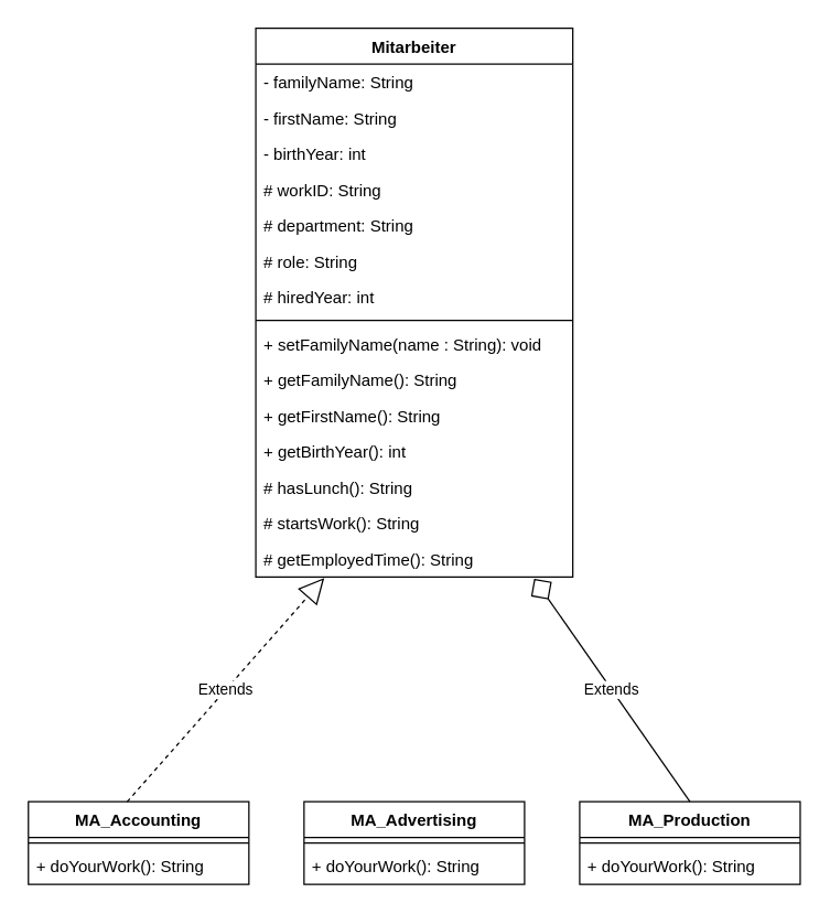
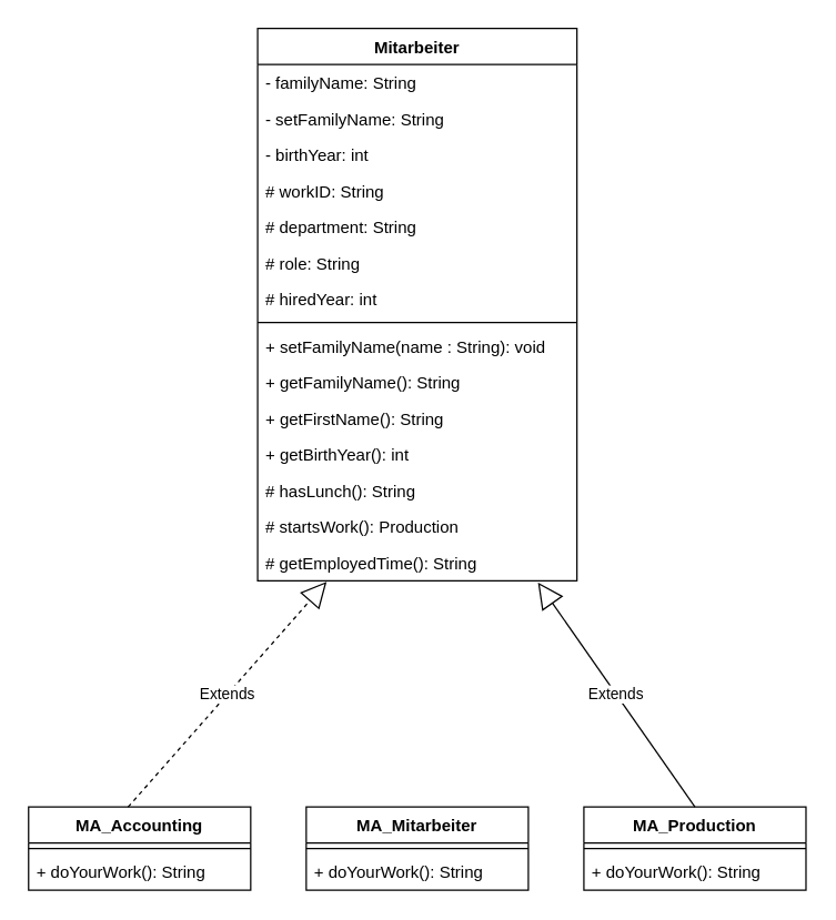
  <mxCell id="0" />
  <mxCell id="1" parent="0" />
  <mxCell id="2" value="Mitarbeiter" style="swimlane;fontStyle=1;align=center;verticalAlign=top;childLayout=stackLayout;horizontal=1;startSize=26;horizontalStack=0;resizeParent=1;resizeParentMax=0;resizeLast=0;collapsible=1;marginBottom=0;" parent="1" vertex="1"><mxGeometry x="185" y="20" width="230" height="398" as="geometry" /></mxCell>
  <mxCell id="3" value="- familyName: String" style="text;strokeColor=none;fillColor=none;align=left;verticalAlign=top;spacingLeft=4;spacingRight=4;overflow=hidden;rotatable=0;points=[[0,0.5],[1,0.5]];portConstraint=eastwest;" parent="2" vertex="1"><mxGeometry y="26" width="230" height="26" as="geometry" /></mxCell>
- <mxCell id="4" value="- firstName: String" style="text;strokeColor=none;fillColor=none;align=left;verticalAlign=top;spacingLeft=4;spacingRight=4;overflow=hidden;rotatable=0;points=[[0,0.5],[1,0.5]];portConstraint=eastwest;" parent="2" vertex="1"><mxGeometry y="52" width="230" height="26" as="geometry" /></mxCell>
+ <mxCell id="4" value="- setFamilyName: String" style="text;strokeColor=none;fillColor=none;align=left;verticalAlign=top;spacingLeft=4;spacingRight=4;overflow=hidden;rotatable=0;points=[[0,0.5],[1,0.5]];portConstraint=eastwest;" parent="2" vertex="1"><mxGeometry y="52" width="230" height="26" as="geometry" /></mxCell>
  <mxCell id="5" value="- birthYear: int" style="text;strokeColor=none;fillColor=none;align=left;verticalAlign=top;spacingLeft=4;spacingRight=4;overflow=hidden;rotatable=0;points=[[0,0.5],[1,0.5]];portConstraint=eastwest;" parent="2" vertex="1"><mxGeometry y="78" width="230" height="26" as="geometry" /></mxCell>
  <mxCell id="6" value="# workID: String" style="text;strokeColor=none;fillColor=none;align=left;verticalAlign=top;spacingLeft=4;spacingRight=4;overflow=hidden;rotatable=0;points=[[0,0.5],[1,0.5]];portConstraint=eastwest;" parent="2" vertex="1"><mxGeometry y="104" width="230" height="26" as="geometry" /></mxCell>
  <mxCell id="7" value="# department: String" style="text;strokeColor=none;fillColor=none;align=left;verticalAlign=top;spacingLeft=4;spacingRight=4;overflow=hidden;rotatable=0;points=[[0,0.5],[1,0.5]];portConstraint=eastwest;" parent="2" vertex="1"><mxGeometry y="130" width="230" height="26" as="geometry" /></mxCell>
  <mxCell id="8" value="# role: String" style="text;strokeColor=none;fillColor=none;align=left;verticalAlign=top;spacingLeft=4;spacingRight=4;overflow=hidden;rotatable=0;points=[[0,0.5],[1,0.5]];portConstraint=eastwest;" parent="2" vertex="1"><mxGeometry y="156" width="230" height="26" as="geometry" /></mxCell>
  <mxCell id="9" value="# hiredYear: int" style="text;strokeColor=none;fillColor=none;align=left;verticalAlign=top;spacingLeft=4;spacingRight=4;overflow=hidden;rotatable=0;points=[[0,0.5],[1,0.5]];portConstraint=eastwest;" parent="2" vertex="1"><mxGeometry y="182" width="230" height="26" as="geometry" /></mxCell>
  <mxCell id="10" value="" style="line;strokeWidth=1;fillColor=none;align=left;verticalAlign=middle;spacingTop=-1;spacingLeft=3;spacingRight=3;rotatable=0;labelPosition=right;points=[];portConstraint=eastwest;" parent="2" vertex="1"><mxGeometry y="208" width="230" height="8" as="geometry" /></mxCell>
  <mxCell id="11" value="+ setFamilyName(name : String): void" style="text;strokeColor=none;fillColor=none;align=left;verticalAlign=top;spacingLeft=4;spacingRight=4;overflow=hidden;rotatable=0;points=[[0,0.5],[1,0.5]];portConstraint=eastwest;" parent="2" vertex="1"><mxGeometry y="216" width="230" height="26" as="geometry" /></mxCell>
  <mxCell id="12" value="+ getFamilyName(): String" style="text;strokeColor=none;fillColor=none;align=left;verticalAlign=top;spacingLeft=4;spacingRight=4;overflow=hidden;rotatable=0;points=[[0,0.5],[1,0.5]];portConstraint=eastwest;" parent="2" vertex="1"><mxGeometry y="242" width="230" height="26" as="geometry" /></mxCell>
  <mxCell id="13" value="+ getFirstName(): String" style="text;strokeColor=none;fillColor=none;align=left;verticalAlign=top;spacingLeft=4;spacingRight=4;overflow=hidden;rotatable=0;points=[[0,0.5],[1,0.5]];portConstraint=eastwest;" parent="2" vertex="1"><mxGeometry y="268" width="230" height="26" as="geometry" /></mxCell>
  <mxCell id="14" value="+ getBirthYear(): int" style="text;strokeColor=none;fillColor=none;align=left;verticalAlign=top;spacingLeft=4;spacingRight=4;overflow=hidden;rotatable=0;points=[[0,0.5],[1,0.5]];portConstraint=eastwest;" parent="2" vertex="1"><mxGeometry y="294" width="230" height="26" as="geometry" /></mxCell>
  <mxCell id="15" value="# hasLunch(): String" style="text;strokeColor=none;fillColor=none;align=left;verticalAlign=top;spacingLeft=4;spacingRight=4;overflow=hidden;rotatable=0;points=[[0,0.5],[1,0.5]];portConstraint=eastwest;" parent="2" vertex="1"><mxGeometry y="320" width="230" height="26" as="geometry" /></mxCell>
- <mxCell id="16" value="# startsWork(): String" style="text;strokeColor=none;fillColor=none;align=left;verticalAlign=top;spacingLeft=4;spacingRight=4;overflow=hidden;rotatable=0;points=[[0,0.5],[1,0.5]];portConstraint=eastwest;" parent="2" vertex="1"><mxGeometry y="346" width="230" height="26" as="geometry" /></mxCell>
+ <mxCell id="16" value="# startsWork(): Production" style="text;strokeColor=none;fillColor=none;align=left;verticalAlign=top;spacingLeft=4;spacingRight=4;overflow=hidden;rotatable=0;points=[[0,0.5],[1,0.5]];portConstraint=eastwest;" parent="2" vertex="1"><mxGeometry y="346" width="230" height="26" as="geometry" /></mxCell>
  <mxCell id="17" value="# getEmployedTime(): String" style="text;strokeColor=none;fillColor=none;align=left;verticalAlign=top;spacingLeft=4;spacingRight=4;overflow=hidden;rotatable=0;points=[[0,0.5],[1,0.5]];portConstraint=eastwest;" parent="2" vertex="1"><mxGeometry y="372" width="230" height="26" as="geometry" /></mxCell>
  <mxCell id="18" value="MA_Accounting" style="swimlane;fontStyle=1;align=center;verticalAlign=top;childLayout=stackLayout;horizontal=1;startSize=26;horizontalStack=0;resizeParent=1;resizeParentMax=0;resizeLast=0;collapsible=1;marginBottom=0;" parent="1" vertex="1"><mxGeometry x="20" y="581" width="160" height="60" as="geometry" /></mxCell>
  <mxCell id="19" value="" style="line;strokeWidth=1;fillColor=none;align=left;verticalAlign=middle;spacingTop=-1;spacingLeft=3;spacingRight=3;rotatable=0;labelPosition=right;points=[];portConstraint=eastwest;" parent="18" vertex="1"><mxGeometry y="26" width="160" height="8" as="geometry" /></mxCell>
  <mxCell id="20" value="+ doYourWork(): String" style="text;strokeColor=none;fillColor=none;align=left;verticalAlign=top;spacingLeft=4;spacingRight=4;overflow=hidden;rotatable=0;points=[[0,0.5],[1,0.5]];portConstraint=eastwest;" parent="18" vertex="1"><mxGeometry y="34" width="160" height="26" as="geometry" /></mxCell>
- <mxCell id="21" value="MA_Advertising" style="swimlane;fontStyle=1;align=center;verticalAlign=top;childLayout=stackLayout;horizontal=1;startSize=26;horizontalStack=0;resizeParent=1;resizeParentMax=0;resizeLast=0;collapsible=1;marginBottom=0;" parent="1" vertex="1"><mxGeometry x="220" y="581" width="160" height="60" as="geometry" /></mxCell>
+ <mxCell id="21" value="MA_Mitarbeiter" style="swimlane;fontStyle=1;align=center;verticalAlign=top;childLayout=stackLayout;horizontal=1;startSize=26;horizontalStack=0;resizeParent=1;resizeParentMax=0;resizeLast=0;collapsible=1;marginBottom=0;" parent="1" vertex="1"><mxGeometry x="220" y="581" width="160" height="60" as="geometry" /></mxCell>
  <mxCell id="22" value="" style="line;strokeWidth=1;fillColor=none;align=left;verticalAlign=middle;spacingTop=-1;spacingLeft=3;spacingRight=3;rotatable=0;labelPosition=right;points=[];portConstraint=eastwest;" parent="21" vertex="1"><mxGeometry y="26" width="160" height="8" as="geometry" /></mxCell>
  <mxCell id="23" value="+ doYourWork(): String" style="text;strokeColor=none;fillColor=none;align=left;verticalAlign=top;spacingLeft=4;spacingRight=4;overflow=hidden;rotatable=0;points=[[0,0.5],[1,0.5]];portConstraint=eastwest;" parent="21" vertex="1"><mxGeometry y="34" width="160" height="26" as="geometry" /></mxCell>
  <mxCell id="24" value="MA_Production" style="swimlane;fontStyle=1;align=center;verticalAlign=top;childLayout=stackLayout;horizontal=1;startSize=26;horizontalStack=0;resizeParent=1;resizeParentMax=0;resizeLast=0;collapsible=1;marginBottom=0;" parent="1" vertex="1"><mxGeometry x="420" y="581" width="160" height="60" as="geometry" /></mxCell>
  <mxCell id="25" value="" style="line;strokeWidth=1;fillColor=none;align=left;verticalAlign=middle;spacingTop=-1;spacingLeft=3;spacingRight=3;rotatable=0;labelPosition=right;points=[];portConstraint=eastwest;" parent="24" vertex="1"><mxGeometry y="26" width="160" height="8" as="geometry" /></mxCell>
  <mxCell id="26" value="+ doYourWork(): String" style="text;strokeColor=none;fillColor=none;align=left;verticalAlign=top;spacingLeft=4;spacingRight=4;overflow=hidden;rotatable=0;points=[[0,0.5],[1,0.5]];portConstraint=eastwest;" parent="24" vertex="1"><mxGeometry y="34" width="160" height="26" as="geometry" /></mxCell>
  <mxCell id="27" value="Extends" style="endArrow=block;endSize=16;endFill=0;html=1;entryX=0.216;entryY=1.028;entryDx=0;entryDy=0;entryPerimeter=0;exitX=0.448;exitY=0.001;exitDx=0;exitDy=0;exitPerimeter=0;dashed=1;" parent="1" source="18" target="17" edge="1"><mxGeometry width="160" relative="1" as="geometry"><mxPoint x="90" y="581" as="sourcePoint" /><mxPoint x="270" y="421" as="targetPoint" /></mxGeometry></mxCell>
- <mxCell id="28" value="Extends" style="endArrow=diamond;endSize=16;endFill=0;html=1;exitX=0.5;exitY=0;exitDx=0;exitDy=0;entryX=0.878;entryY=1.05;entryDx=0;entryDy=0;entryPerimeter=0;" parent="1" source="24" target="17" edge="1"><mxGeometry width="160" relative="1" as="geometry"><mxPoint x="69.5" y="716.5" as="sourcePoint" /><mxPoint x="320" y="421" as="targetPoint" /></mxGeometry></mxCell>
+ <mxCell id="28" value="Extends" style="endArrow=block;endSize=16;endFill=0;html=1;exitX=0.5;exitY=0;exitDx=0;exitDy=0;entryX=0.878;entryY=1.05;entryDx=0;entryDy=0;entryPerimeter=0;" parent="1" source="24" target="17" edge="1"><mxGeometry width="160" relative="1" as="geometry"><mxPoint x="69.5" y="716.5" as="sourcePoint" /><mxPoint x="320" y="421" as="targetPoint" /></mxGeometry></mxCell>
